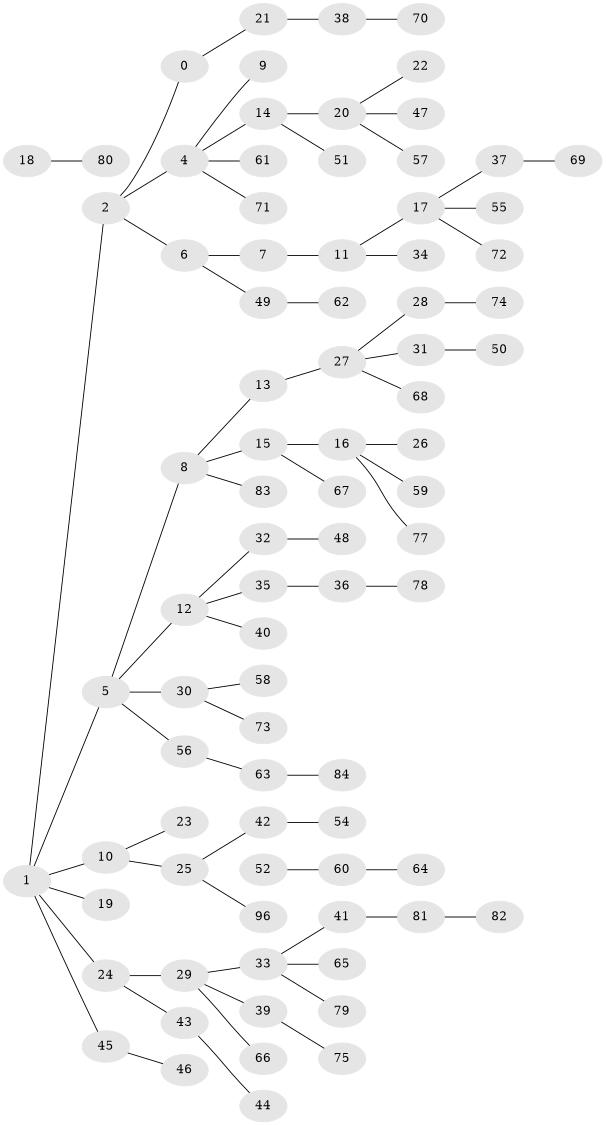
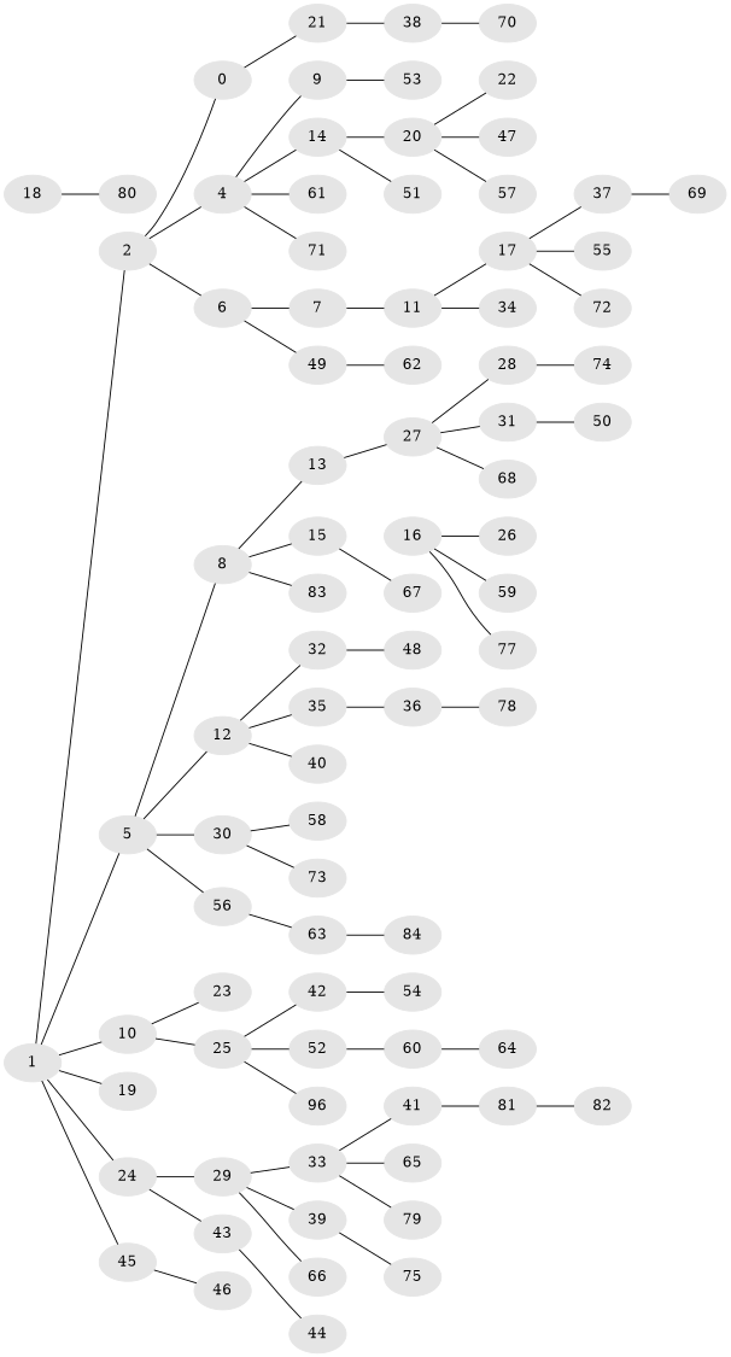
  graph {
    rankdir=LR
    node [color=gray90 style=filled]
    1
    2
    5
    10
    19
    24
    45
    n8 [label=0]
    4
    6
    8
    12
    30
    56
    23
    25
    29
    43
    46
    21
    9
    14
    61
    71
    7
    49
    38
+   53
    20
    51
    13
    15
    83
    32
    35
    40
    58
    73
    63
    11
    62
    17
    34
    27
    16
    67
    18
    80
    42
    52
    n51 [label=96]
    37
    55
    72
    48
    36
    28
    31
    68
    22
    47
    57
    26
    59
    77
    69
    70
    33
    39
    66
    44
    54
    60
    74
    50
    41
    65
    79
    75
    78
    81
    82
    64
    84
    1 -- 2
    1 -- 5
    1 -- 10
    1 -- 19
    1 -- 24
    1 -- 45
    2 -- n8
    2 -- 4
    2 -- 6
    5 -- 8
    5 -- 12
    5 -- 30
    5 -- 56
    10 -- 23
    10 -- 25
    24 -- 29
    24 -- 43
    45 -- 46
    n8 -- 21
    4 -- 9
    4 -- 14
    4 -- 61
    4 -- 71
    6 -- 7
    6 -- 49
    8 -- 13
    8 -- 15
    8 -- 83
    12 -- 32
    12 -- 35
    12 -- 40
    30 -- 58
    30 -- 73
    56 -- 63
    25 -- 42
+   25 -- 52
    25 -- n51
    29 -- 33
    29 -- 39
    29 -- 66
    43 -- 44
    21 -- 38
+   9 -- 53
    14 -- 20
    14 -- 51
    7 -- 11
    49 -- 62
    38 -- 70
    20 -- 22
    20 -- 47
    20 -- 57
    13 -- 27
-   15 -- 16
    15 -- 67
    32 -- 48
    35 -- 36
    63 -- 84
    11 -- 17
    11 -- 34
    17 -- 37
    17 -- 55
    17 -- 72
    27 -- 28
    27 -- 31
    27 -- 68
    16 -- 26
    16 -- 59
    16 -- 77
    18 -- 80
    42 -- 54
    52 -- 60
    37 -- 69
    36 -- 78
    28 -- 74
    31 -- 50
    33 -- 41
    33 -- 65
    33 -- 79
    39 -- 75
    60 -- 64
    41 -- 81
    81 -- 82
  }
